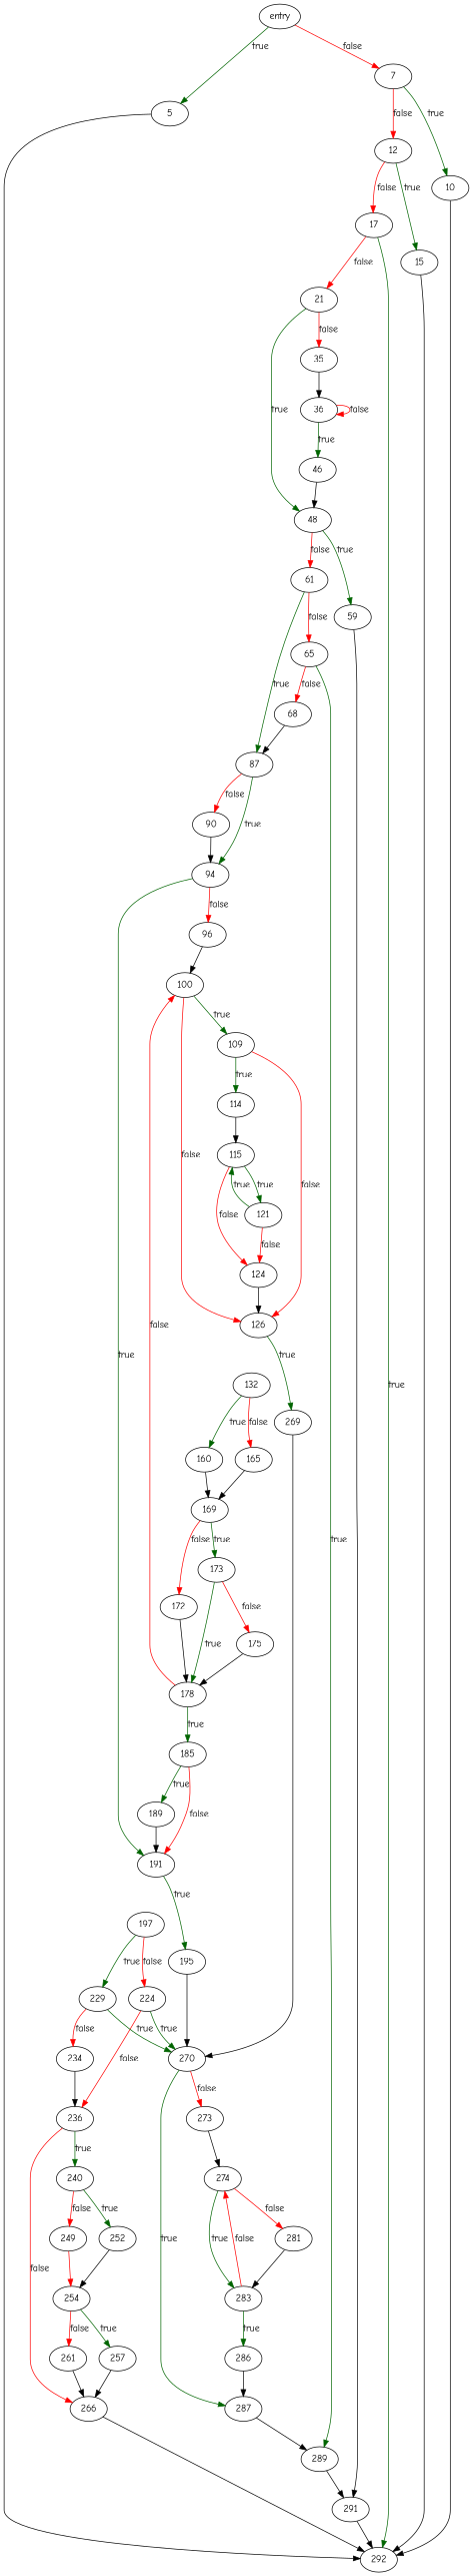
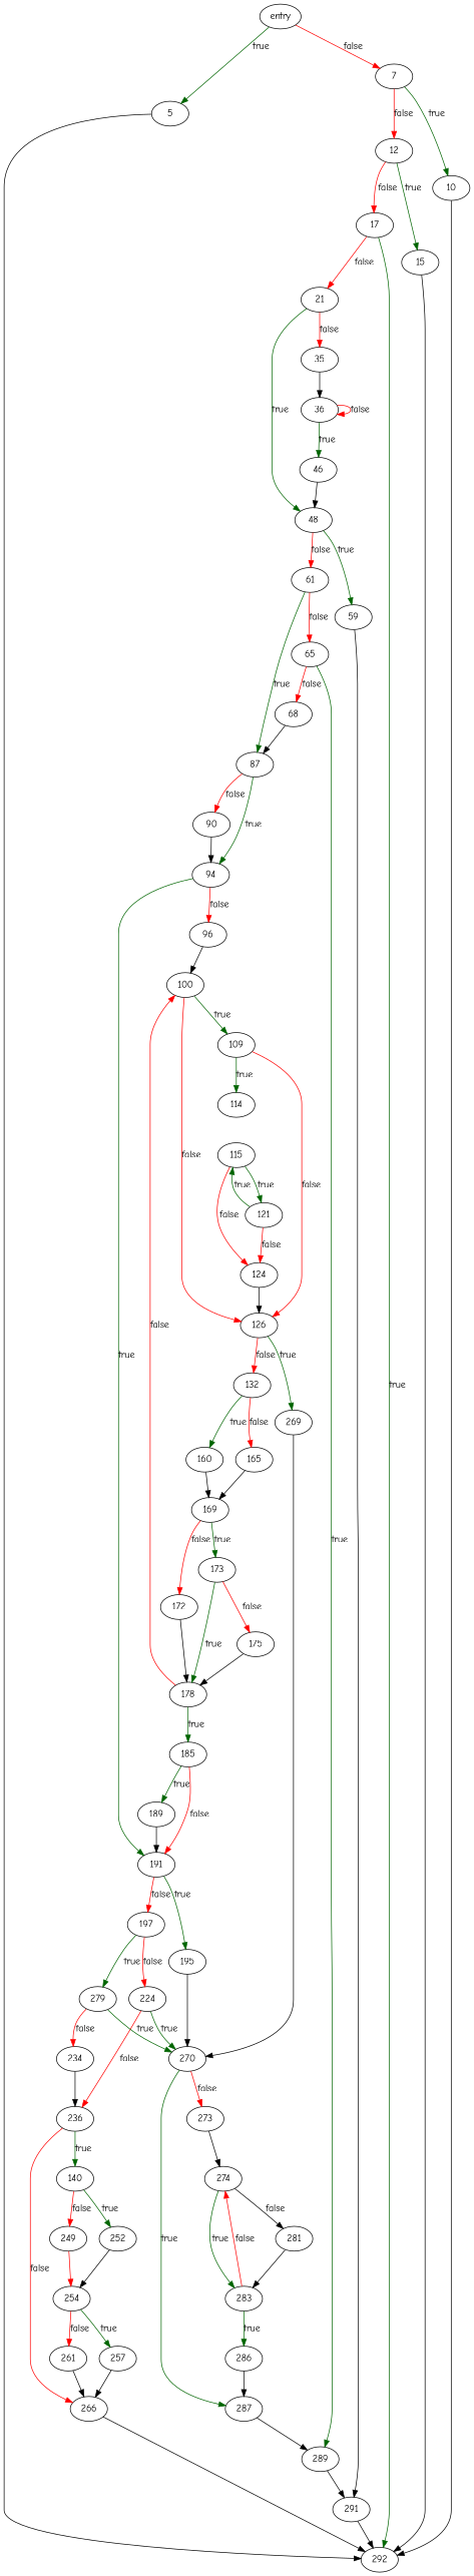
  digraph {
    fontname="Comic Neue"
    node [fontname="Comic Neue"]
    edge [color=red fontname="Comic Neue"]
    n1 [label=entry]
    5
    7
    292
    10
    12
    15
    17
    21
    35
    48
    36
    59
    61
    46
    291
    65
    87
    68
    289
    90
    94
    96
    191
    100
    195
    197
    109
    126
    114
    132
    269
    115
    121
    124
    160
    165
    270
    169
    172
    173
    178
    175
    185
    189
    224
-   229
+   229 [label=279]
    273
    287
    236
    234
-   240
+   240 [label=140]
    266
    249
    252
    254
    257
    261
    274
    281
    283
    286
    n1 -> 5 [color=darkgreen label=true]
    n1 -> 7 [label=false]
    5 -> 292 [color=""]
    7 -> 10 [color=darkgreen label=true]
    7 -> 12 [label=false]
    10 -> 292 [color=""]
    12 -> 15 [color=darkgreen label=true]
    12 -> 17 [label=false]
    15 -> 292 [color=""]
    17 -> 292 [color=darkgreen label=true]
    17 -> 21 [label=false]
    21 -> 35 [label=false]
    21 -> 48 [color=darkgreen label=true]
    35 -> 36 [color=""]
    48 -> 59 [color=darkgreen label=true]
    48 -> 61 [label=false]
    36 -> 36 [label=false]
    36 -> 46 [color=darkgreen label=true]
    59 -> 291 [color=""]
    61 -> 65 [label=false]
    61 -> 87 [color=darkgreen label=true]
    46 -> 48 [color=""]
    291 -> 292 [color=""]
    65 -> 68 [label=false]
    65 -> 289 [color=darkgreen label=true]
    87 -> 90 [label=false]
    87 -> 94 [color=darkgreen label=true]
    68 -> 87 [color=""]
    289 -> 291 [color=""]
    90 -> 94 [color=""]
    94 -> 96 [label=false]
    94 -> 191 [color=darkgreen label=true]
    96 -> 100 [color=""]
    191 -> 195 [color=darkgreen label=true]
+   191 -> 197 [label=false]
    100 -> 109 [color=darkgreen label=true]
    100 -> 126 [label=false]
    195 -> 270 [color=""]
    197 -> 224 [label=false]
    197 -> 229 [color=darkgreen label=true]
    109 -> 126 [label=false]
    109 -> 114 [color=darkgreen label=true]
+   126 -> 132 [label=false]
    126 -> 269 [color=darkgreen label=true]
-   114 -> 115 [color=""]
    132 -> 160 [color=darkgreen label=true]
    132 -> 165 [label=false]
    269 -> 270 [color=""]
    115 -> 121 [color=darkgreen label=true]
    115 -> 124 [label=false]
    121 -> 115 [color=darkgreen label=true]
    121 -> 124 [label=false]
    124 -> 126 [color=""]
    160 -> 169 [color=""]
    165 -> 169 [color=""]
    270 -> 273 [label=false]
    270 -> 287 [color=darkgreen label=true]
    169 -> 172 [label=false]
    169 -> 173 [color=darkgreen label=true]
    172 -> 178 [color=""]
    173 -> 178 [color=darkgreen label=true]
    173 -> 175 [label=false]
    178 -> 100 [label=false]
    178 -> 185 [color=darkgreen label=true]
    175 -> 178 [color=""]
    185 -> 191 [label=false]
    185 -> 189 [color=darkgreen label=true]
    189 -> 191 [color=""]
    224 -> 270 [color=darkgreen label=true]
    224 -> 236 [label=false]
    229 -> 270 [color=darkgreen label=true]
    229 -> 234 [label=false]
    273 -> 274 [color=""]
    287 -> 289 [color=""]
    236 -> 240 [color=darkgreen label=true]
    236 -> 266 [label=false]
    234 -> 236 [color=""]
    240 -> 249 [label=false]
    240 -> 252 [color=darkgreen label=true]
    266 -> 292 [color=""]
    249 -> 254
    252 -> 254 [color=""]
    254 -> 257 [color=darkgreen label=true]
    254 -> 261 [label=false]
    257 -> 266 [color=""]
    261 -> 266 [color=""]
-   274 -> 281 [label=false]
+   274 -> 281 [color=black label=false]
    274 -> 283 [color=darkgreen label=true]
    281 -> 283 [color=""]
    283 -> 274 [label=false]
    283 -> 286 [color=darkgreen label=true]
    286 -> 287 [color=""]
  }
